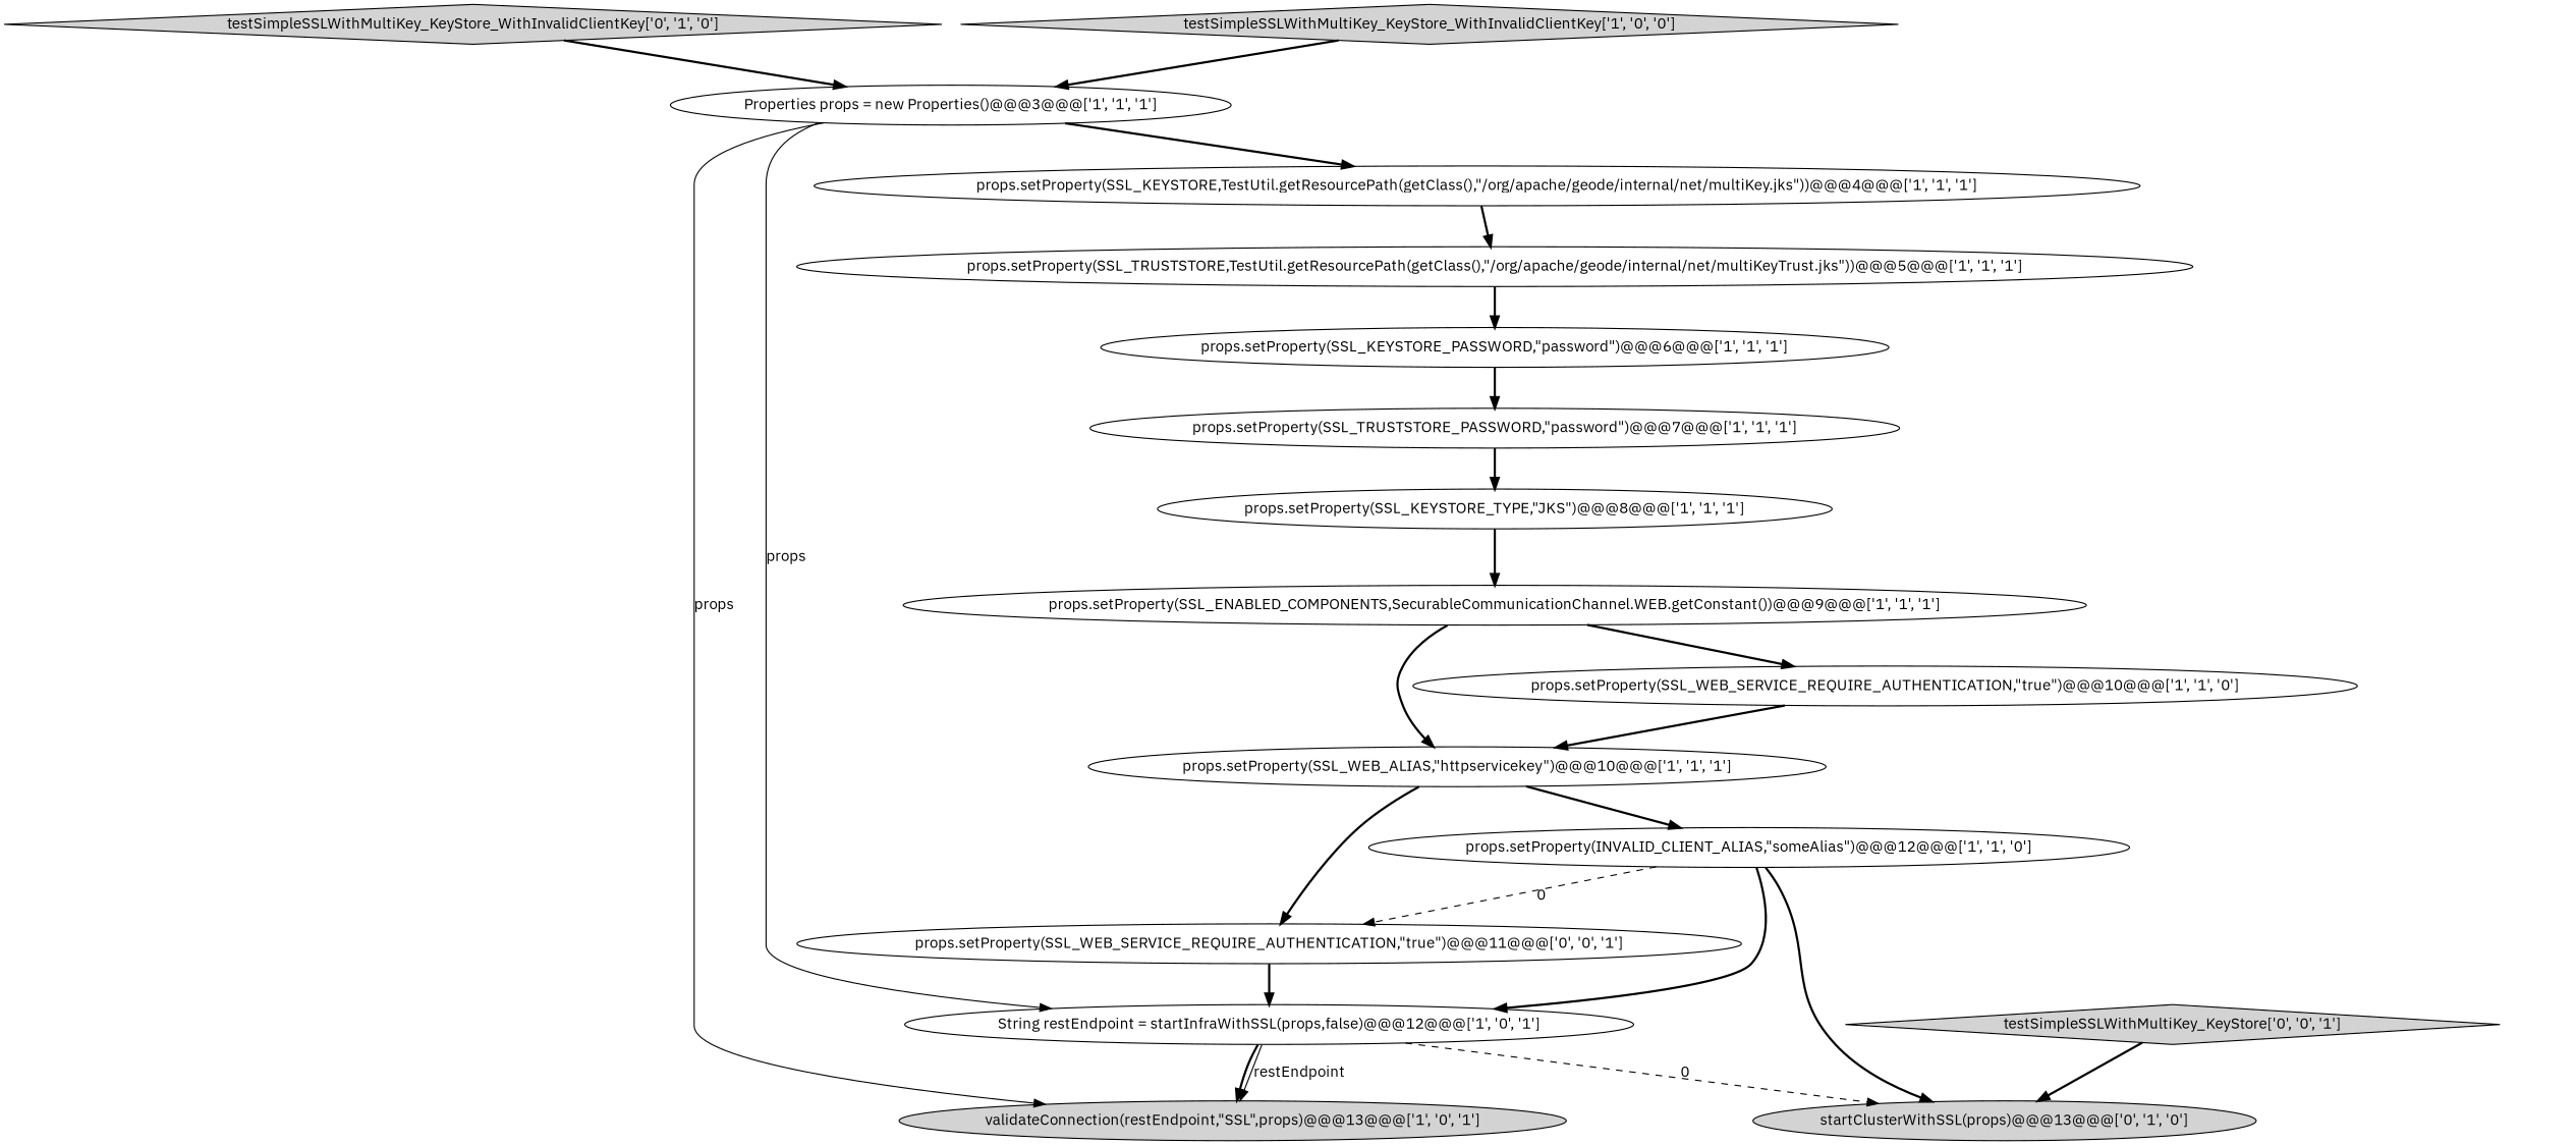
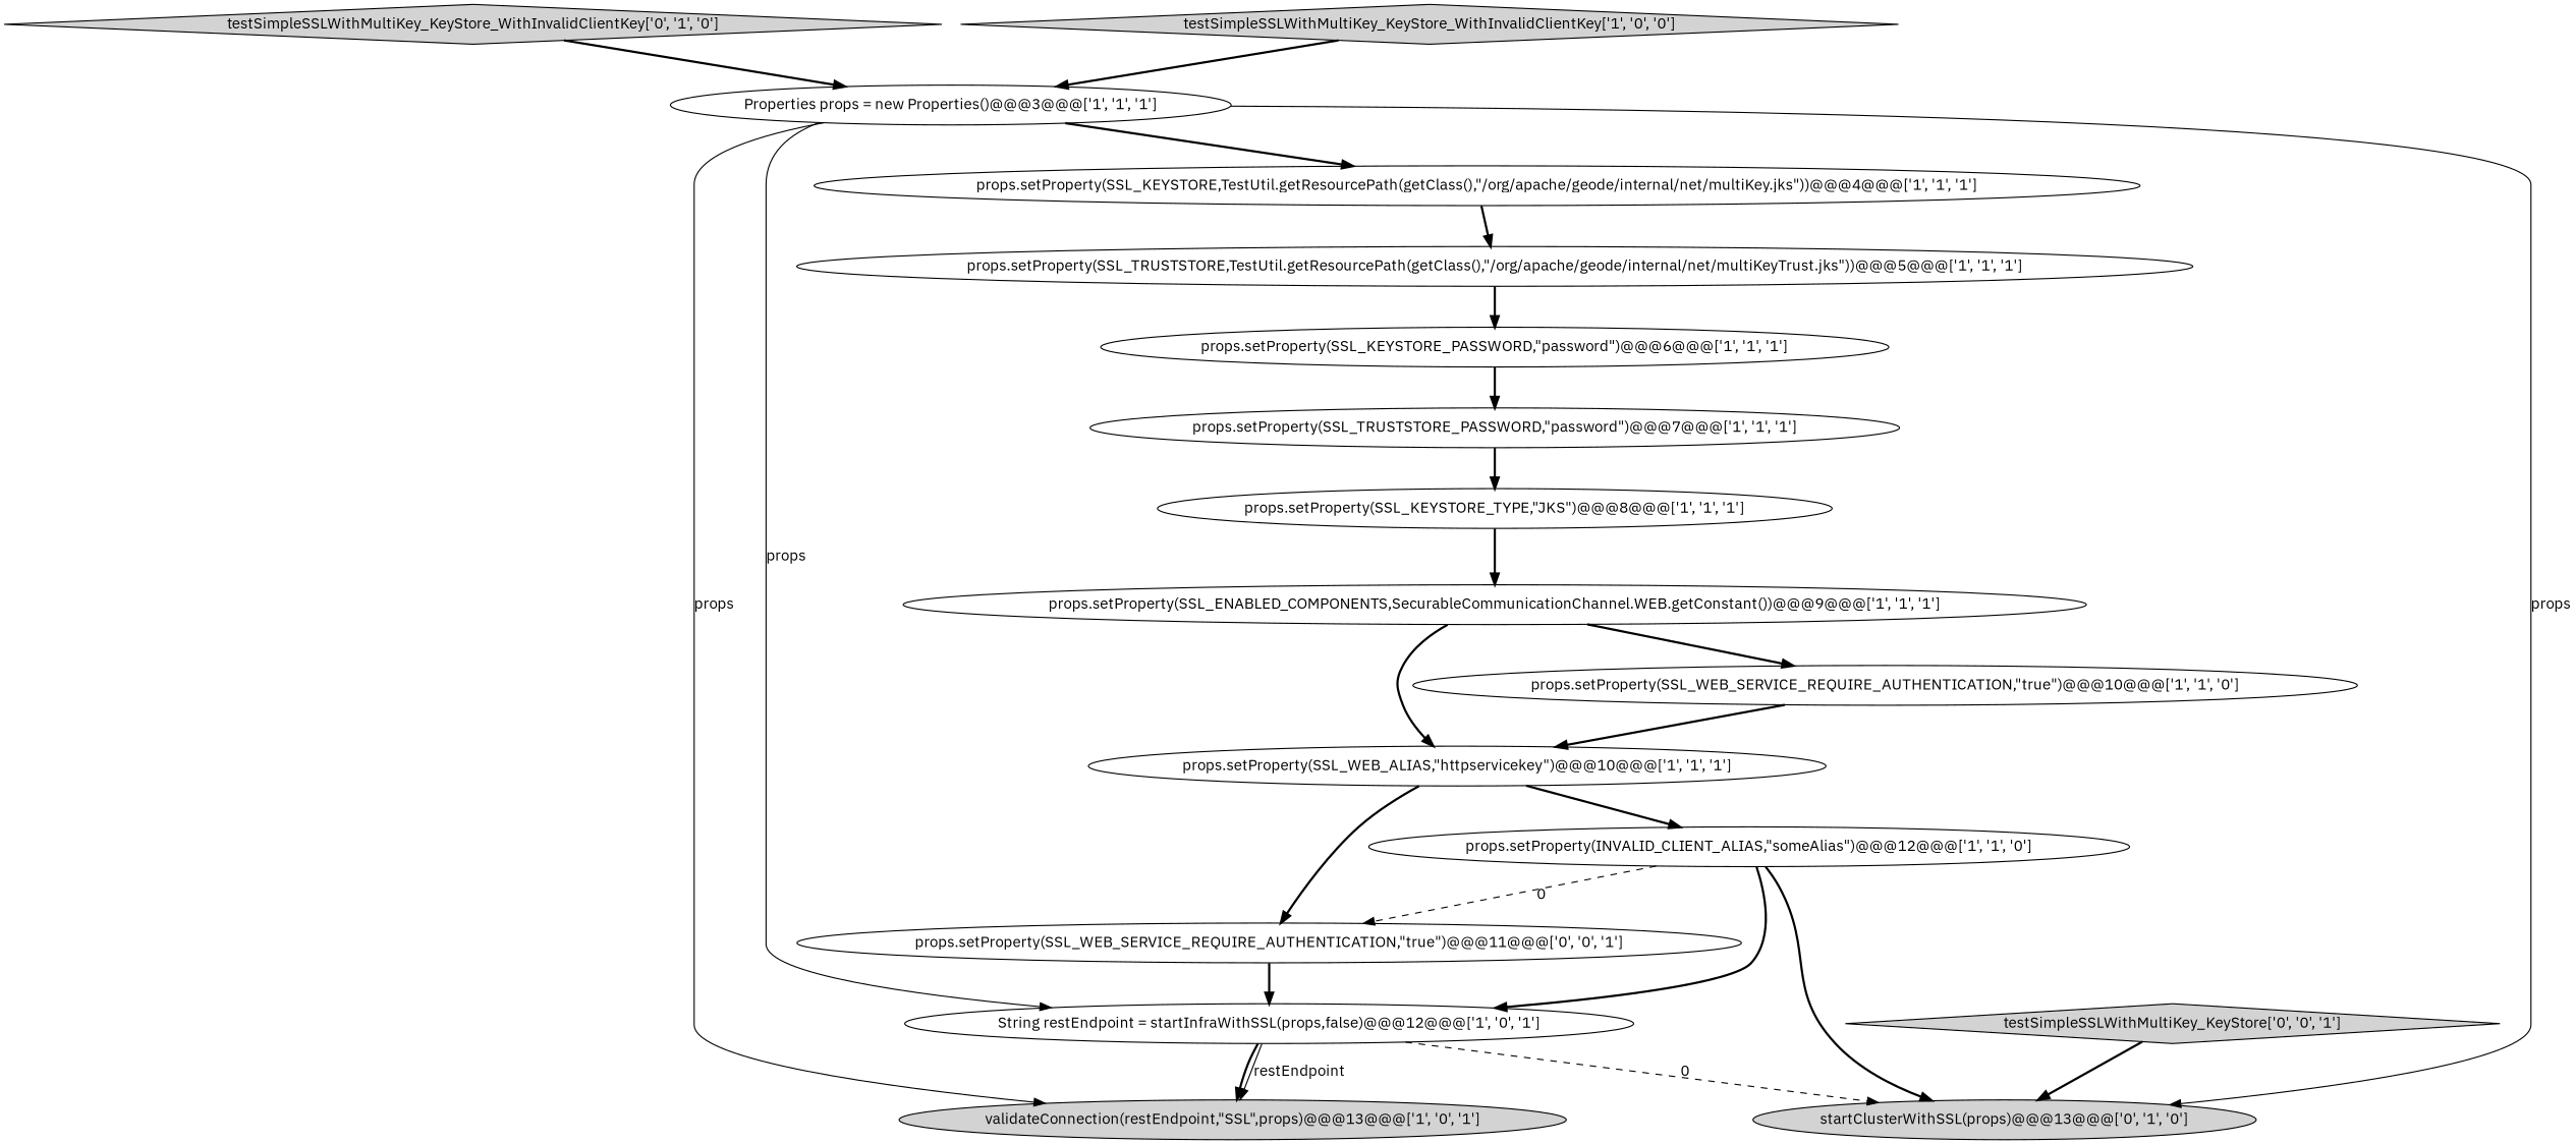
  digraph {
    fontname="IBM Plex Sans"
    node [fillcolor=white fontname="IBM Plex Sans" shape=ellipse style=filled]
    edge [fontname="IBM Plex Sans" style=bold]
    n1 [fillcolor=lightgray label="validateConnection(restEndpoint,\"SSL\",props)@@@13@@@['1', '0', '1']"]
    n2 [label="Properties props = new Properties()@@@3@@@['1', '1', '1']"]
    n3 [label="props.setProperty(SSL_KEYSTORE,TestUtil.getResourcePath(getClass(),\"/org/apache/geode/internal/net/multiKey.jks\"))@@@4@@@['1', '1', '1']"]
    n4 [label="String restEndpoint = startInfraWithSSL(props,false)@@@12@@@['1', '0', '1']"]
    n5 [fillcolor=lightgray label="startClusterWithSSL(props)@@@13@@@['0', '1', '0']"]
    n6 [label="props.setProperty(SSL_TRUSTSTORE,TestUtil.getResourcePath(getClass(),\"/org/apache/geode/internal/net/multiKeyTrust.jks\"))@@@5@@@['1', '1', '1']"]
    n7 [label="props.setProperty(SSL_KEYSTORE_PASSWORD,\"password\")@@@6@@@['1', '1', '1']"]
    n8 [label="props.setProperty(SSL_TRUSTSTORE_PASSWORD,\"password\")@@@7@@@['1', '1', '1']"]
    n9 [label="props.setProperty(SSL_KEYSTORE_TYPE,\"JKS\")@@@8@@@['1', '1', '1']"]
    n10 [fillcolor=lightgray label="testSimpleSSLWithMultiKey_KeyStore['0', '0', '1']" shape=diamond]
    n11 [fillcolor=lightgray label="testSimpleSSLWithMultiKey_KeyStore_WithInvalidClientKey['0', '1', '0']" shape=diamond]
    n12 [label="props.setProperty(SSL_WEB_SERVICE_REQUIRE_AUTHENTICATION,\"true\")@@@11@@@['0', '0', '1']"]
    n13 [label="props.setProperty(SSL_WEB_ALIAS,\"httpservicekey\")@@@10@@@['1', '1', '1']"]
    n14 [label="props.setProperty(INVALID_CLIENT_ALIAS,\"someAlias\")@@@12@@@['1', '1', '0']"]
    n15 [label="props.setProperty(SSL_ENABLED_COMPONENTS,SecurableCommunicationChannel.WEB.getConstant())@@@9@@@['1', '1', '1']"]
    n16 [label="props.setProperty(SSL_WEB_SERVICE_REQUIRE_AUTHENTICATION,\"true\")@@@10@@@['1', '1', '0']"]
    n17 [fillcolor=lightgray label="testSimpleSSLWithMultiKey_KeyStore_WithInvalidClientKey['1', '0', '0']" shape=diamond]
    n2 -> n1 [label=props style=solid]
    n2 -> n3
    n2 -> n4 [label=props style=solid]
+   n2 -> n5 [label=props style=solid]
    n3 -> n6
    n4 -> n1 [label=restEndpoint style=solid]
    n4 -> n1
    n4 -> n5 [label=0 style=dashed]
    n6 -> n7
    n7 -> n8
    n8 -> n9
    n9 -> n15
    n10 -> n5
    n11 -> n2
    n12 -> n4
    n13 -> n12
    n13 -> n14
    n14 -> n4
    n14 -> n5
    n14 -> n12 [label=0 style=dashed]
    n15 -> n13
    n15 -> n16
    n16 -> n13
    n17 -> n2
  }
